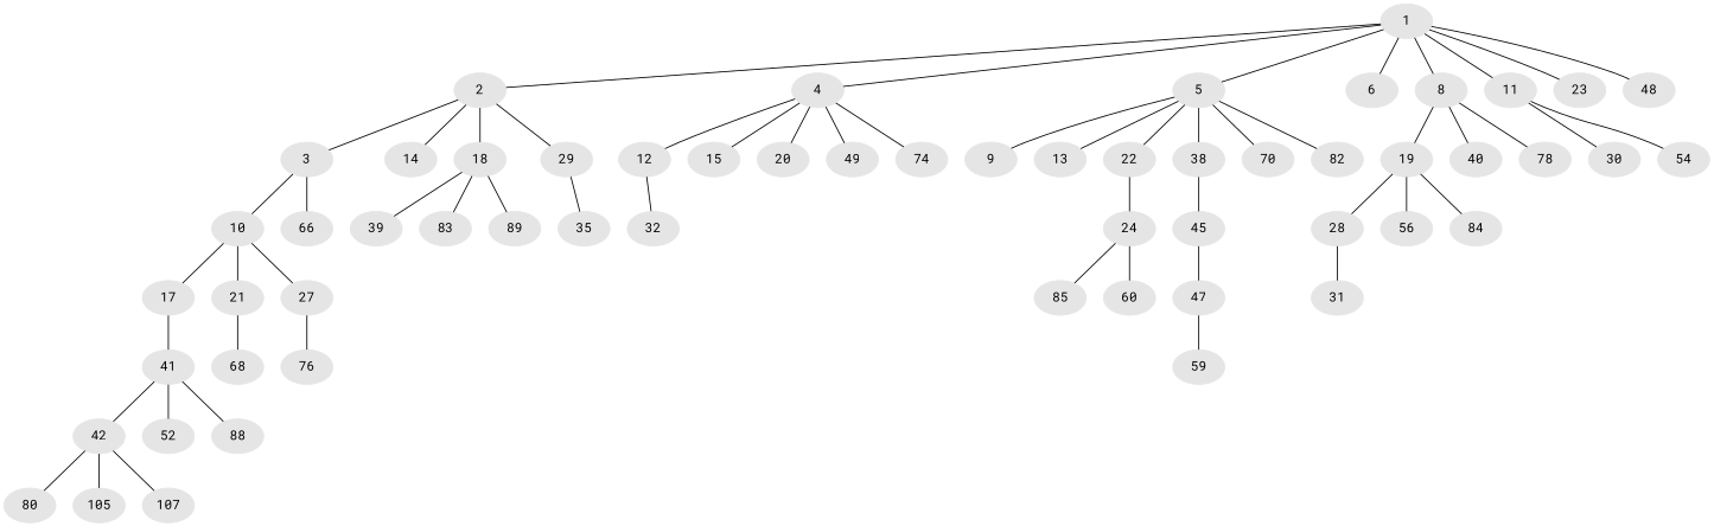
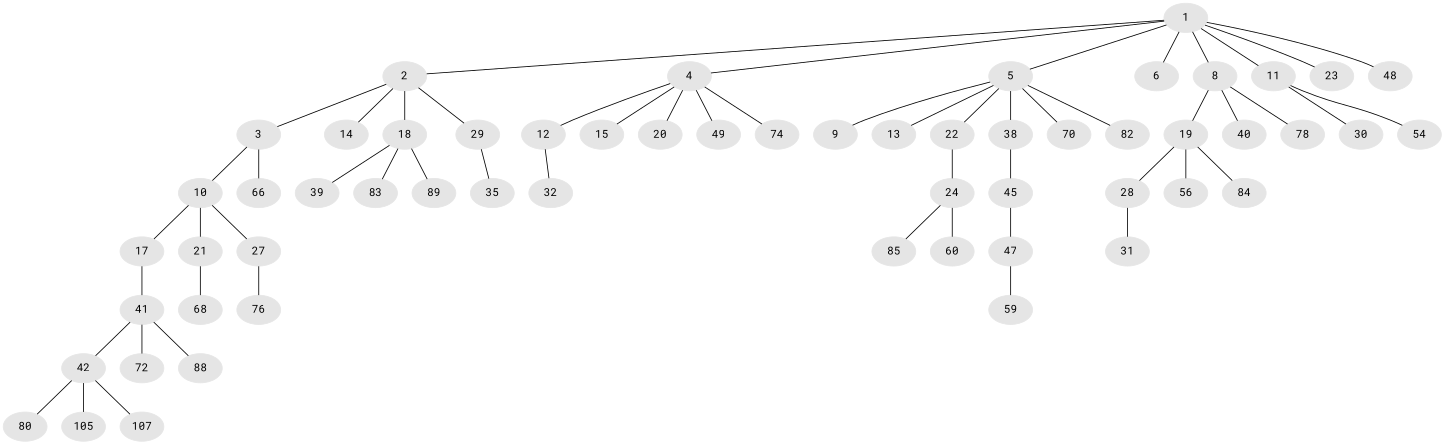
  graph {
    fontname="Roboto Mono"
    node [color=gray90 fontname="Roboto Mono" style=filled]
    edge [fontname="Roboto Mono"]
    1
    2
    4 [super="+43+91+7"]
    5 [super="+85+36+46+16"]
    6
    8 [super="+64"]
    11
    23 [super="+58"]
    48
    3
    14 [super="+37"]
    18 [super="+33+51"]
    29
    12 [super="+25"]
    15 [super="+81"]
    20 [super="+67"]
    49 [super="+100+98"]
    74 [super="+75"]
    9 [super="+44"]
    13 [super="+34"]
    22
    38
    70 [super="+114"]
    82
    19 [super="+106+26+77+50"]
    40
    78
    30 [super="+69+97"]
    54 [super="+87"]
    10
    66 [super="+103"]
    39
    83 [super="+101"]
    89
    35
    17
    21 [super="+53"]
    27
    32
    24
    45 [super="+117"]
    28
    56
    84
    41
    68 [super="+92"]
    76
    42 [super="+72"]
-   52
+   52 [label=72]
    88
    31
    n52 [label=85]
    60
    47 [super="+65"]
    80 [super="+90"]
    105
    107
    59
    1 -- 2
    1 -- 4
    1 -- 5
    1 -- 6
    1 -- 8
    1 -- 11
    1 -- 23
    1 -- 48
    2 -- 3
    2 -- 14
    2 -- 18
    2 -- 29
    4 -- 12
    4 -- 15
    4 -- 20
    4 -- 49
    4 -- 74
    5 -- 9
    5 -- 13
    5 -- 22
    5 -- 38
    5 -- 70
    5 -- 82
    8 -- 19
    8 -- 40
    8 -- 78
    11 -- 30
    11 -- 54
    3 -- 10
    3 -- 66
    18 -- 39
    18 -- 83
    18 -- 89
    29 -- 35
    12 -- 32
    22 -- 24
    38 -- 45
    19 -- 28
    19 -- 56
    19 -- 84
    10 -- 17
    10 -- 21
    10 -- 27
    17 -- 41
    21 -- 68
    27 -- 76
    24 -- n52
    24 -- 60
    45 -- 47
    28 -- 31
    41 -- 42
    41 -- 52
    41 -- 88
    42 -- 80
    42 -- 105
    42 -- 107
    47 -- 59
  }
